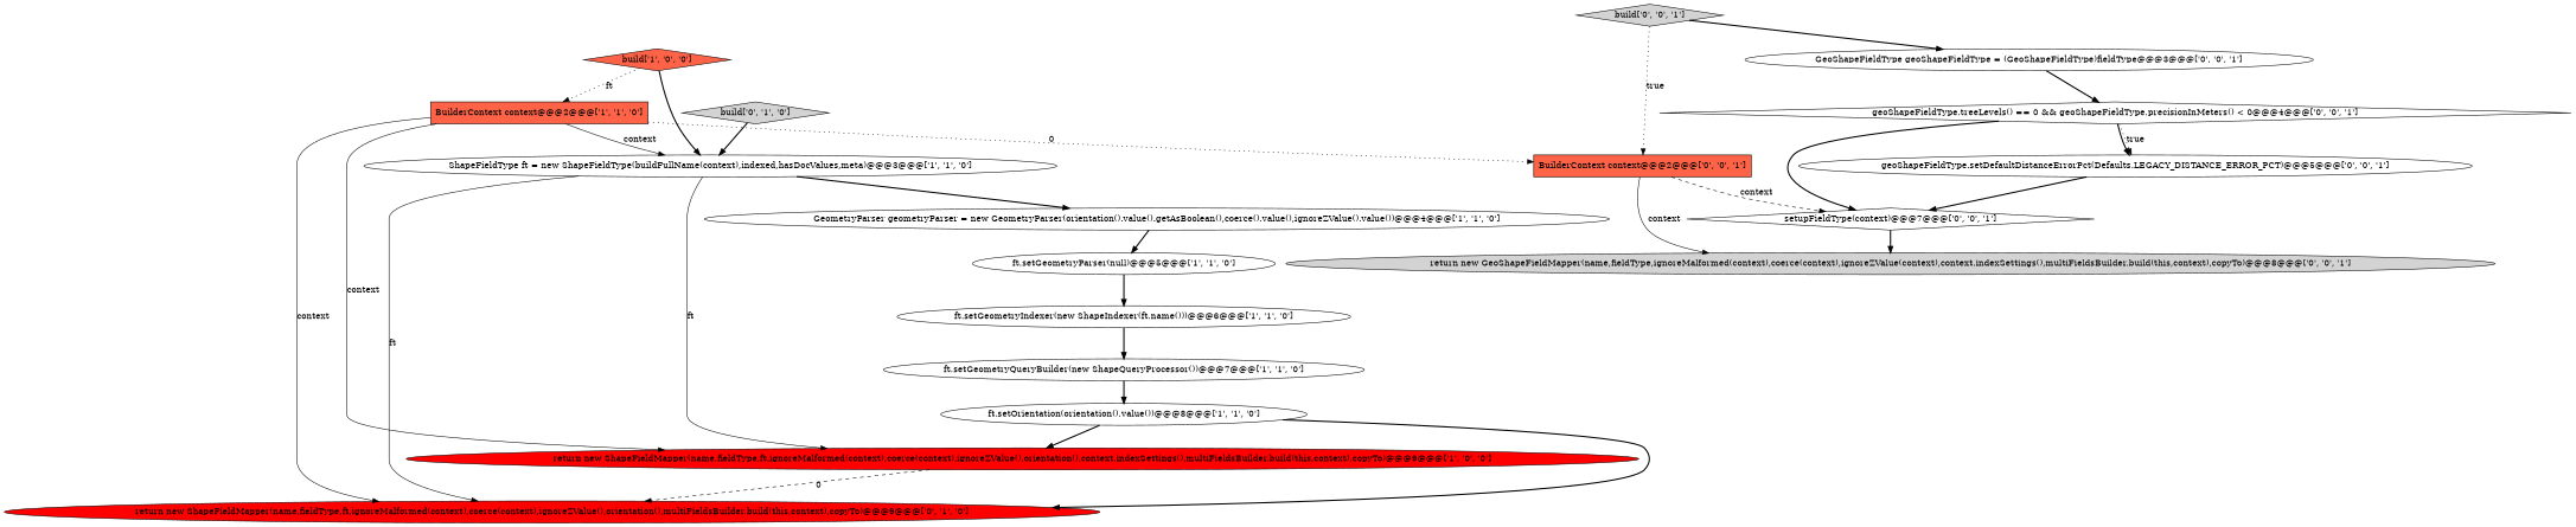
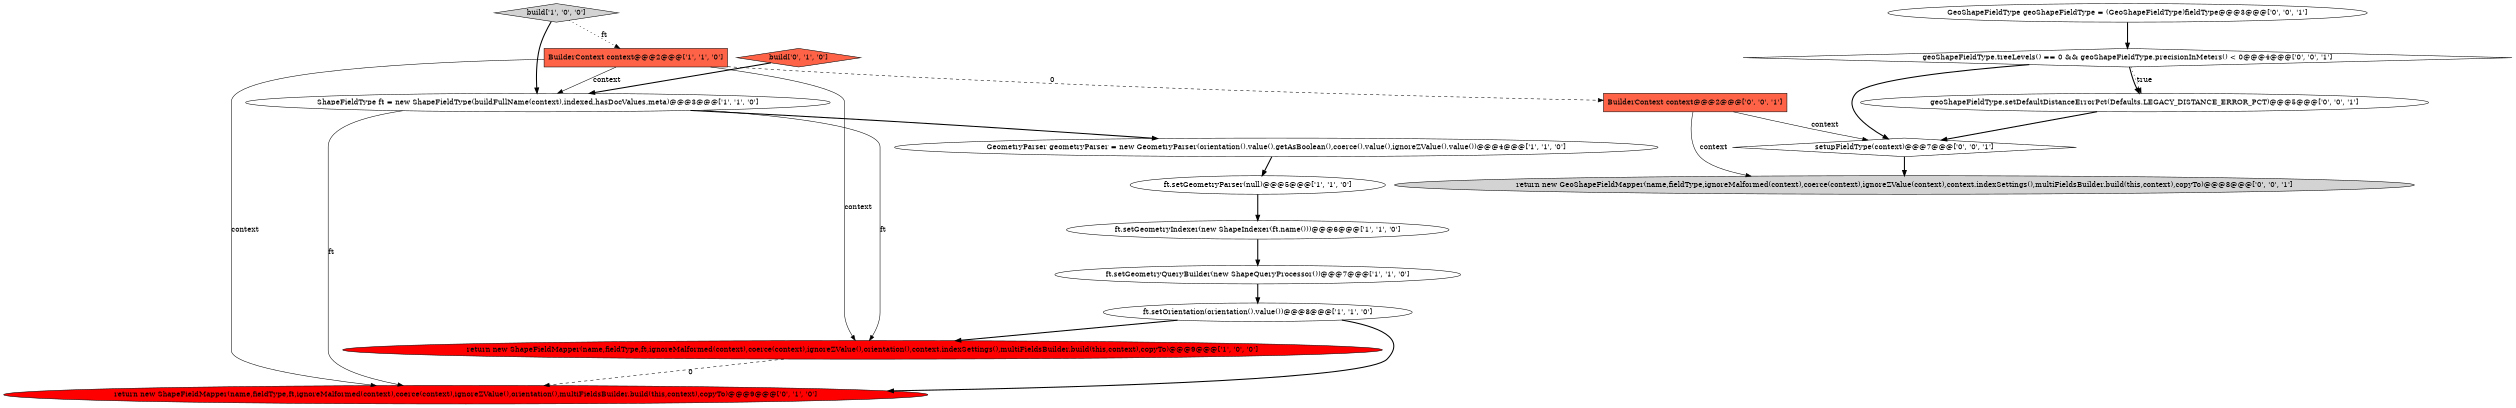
  digraph {
    node [fillcolor=white shape=ellipse style=filled]
    edge [style=bold]
-   n1 [fillcolor=tomato label="build['1', '0', '0']" shape=diamond]
+   n1 [fillcolor=lightgray label="build['1', '0', '0']" shape=diamond]
    n2 [fillcolor=tomato label="BuilderContext context@@@2@@@['1', '1', '0']" shape=box]
    n3 [label="ShapeFieldType ft = new ShapeFieldType(buildFullName(context),indexed,hasDocValues,meta)@@@3@@@['1', '1', '0']"]
    n4 [fillcolor=red label="return new ShapeFieldMapper(name,fieldType,ft,ignoreMalformed(context),coerce(context),ignoreZValue(),orientation(),context.indexSettings(),multiFieldsBuilder.build(this,context),copyTo)@@@9@@@['1', '0', '0']"]
    n5 [fillcolor=red label="return new ShapeFieldMapper(name,fieldType,ft,ignoreMalformed(context),coerce(context),ignoreZValue(),orientation(),multiFieldsBuilder.build(this,context),copyTo)@@@9@@@['0', '1', '0']"]
    n6 [fillcolor=tomato label="BuilderContext context@@@2@@@['0', '0', '1']" shape=box]
    n7 [label="GeometryParser geometryParser = new GeometryParser(orientation().value().getAsBoolean(),coerce().value(),ignoreZValue().value())@@@4@@@['1', '1', '0']"]
    n8 [label="ft.setGeometryParser(null)@@@5@@@['1', '1', '0']"]
    n9 [label="ft.setGeometryIndexer(new ShapeIndexer(ft.name()))@@@6@@@['1', '1', '0']"]
    n10 [label="setupFieldType(context)@@@7@@@['0', '0', '1']" shape=diamond]
    n11 [fillcolor=lightgray label="return new GeoShapeFieldMapper(name,fieldType,ignoreMalformed(context),coerce(context),ignoreZValue(context),context.indexSettings(),multiFieldsBuilder.build(this,context),copyTo)@@@8@@@['0', '0', '1']"]
    n12 [label="ft.setOrientation(orientation().value())@@@8@@@['1', '1', '0']"]
    n13 [label="geoShapeFieldType.treeLevels() == 0 && geoShapeFieldType.precisionInMeters() < 0@@@4@@@['0', '0', '1']" shape=diamond]
    n14 [label="geoShapeFieldType.setDefaultDistanceErrorPct(Defaults.LEGACY_DISTANCE_ERROR_PCT)@@@5@@@['0', '0', '1']"]
    n15 [label="GeoShapeFieldType geoShapeFieldType = (GeoShapeFieldType)fieldType@@@3@@@['0', '0', '1']"]
-   n16 [fillcolor=lightgray label="build['0', '0', '1']" shape=diamond]
-   n17 [fillcolor=lightgray label="build['0', '1', '0']" shape=diamond]
+   n17 [fillcolor=tomato label="build['0', '1', '0']" shape=diamond]
    n18 [label="ft.setGeometryQueryBuilder(new ShapeQueryProcessor())@@@7@@@['1', '1', '0']"]
    n1 -> n2 [label=ft style=dotted]
    n1 -> n3
    n2 -> n3 [label=context style=solid]
    n2 -> n4 [label=context style=solid]
    n2 -> n5 [label=context style=solid]
-   n2 -> n6 [label=0 style=dotted]
+   n2 -> n6 [label=0 style=dashed]
    n3 -> n4 [label=ft style=solid]
    n3 -> n5 [label=ft style=solid]
    n3 -> n7
    n4 -> n5 [label=0 style=dashed]
-   n6 -> n10 [label=context style=dashed]
+   n6 -> n10 [label=context style=solid]
    n6 -> n11 [label=context style=solid]
    n7 -> n8
    n8 -> n9
    n9 -> n18
    n10 -> n11
    n12 -> n4
    n12 -> n5
    n13 -> n10
    n13 -> n14
    n13 -> n14 [label=true style=dotted]
    n14 -> n10
    n15 -> n13
-   n16 -> n6 [label=true style=dotted]
-   n16 -> n15
    n17 -> n3
    n18 -> n12
  }
